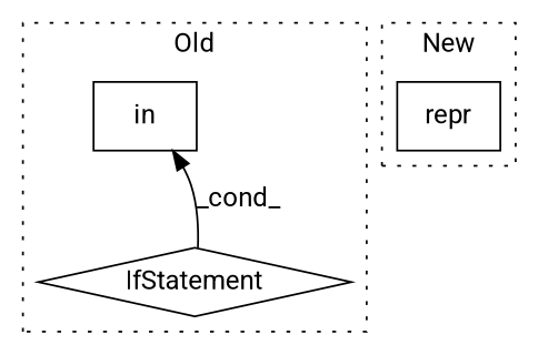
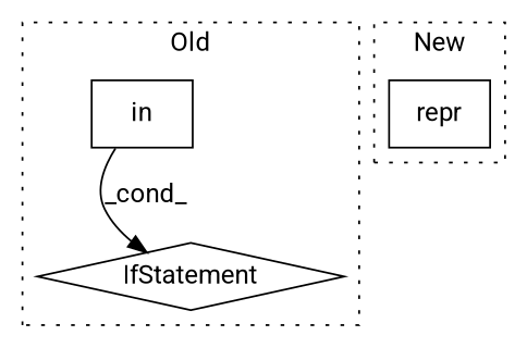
  digraph {
    fontname=Roboto
    node [shape=box fontname=Roboto]
    n1 [a=105 l=27 label=in s=6865]
    n2 [a=25 l="10,2" label=IfStatement s="6855,6892" shape=diamond]
    n3 [a=32 l="5,1" label=repr s="7464,7509"]
    subgraph cluster_1 {
      label=Old
      style=dotted
      n1
      n2
    }
    subgraph cluster_2 {
      label=New
      style=dotted
      n3
    }
-   n2 -> n1 [label=_cond_ fontname=Roboto]
+   n1 -> n2 [label=_cond_ fontname=Roboto]
  }
